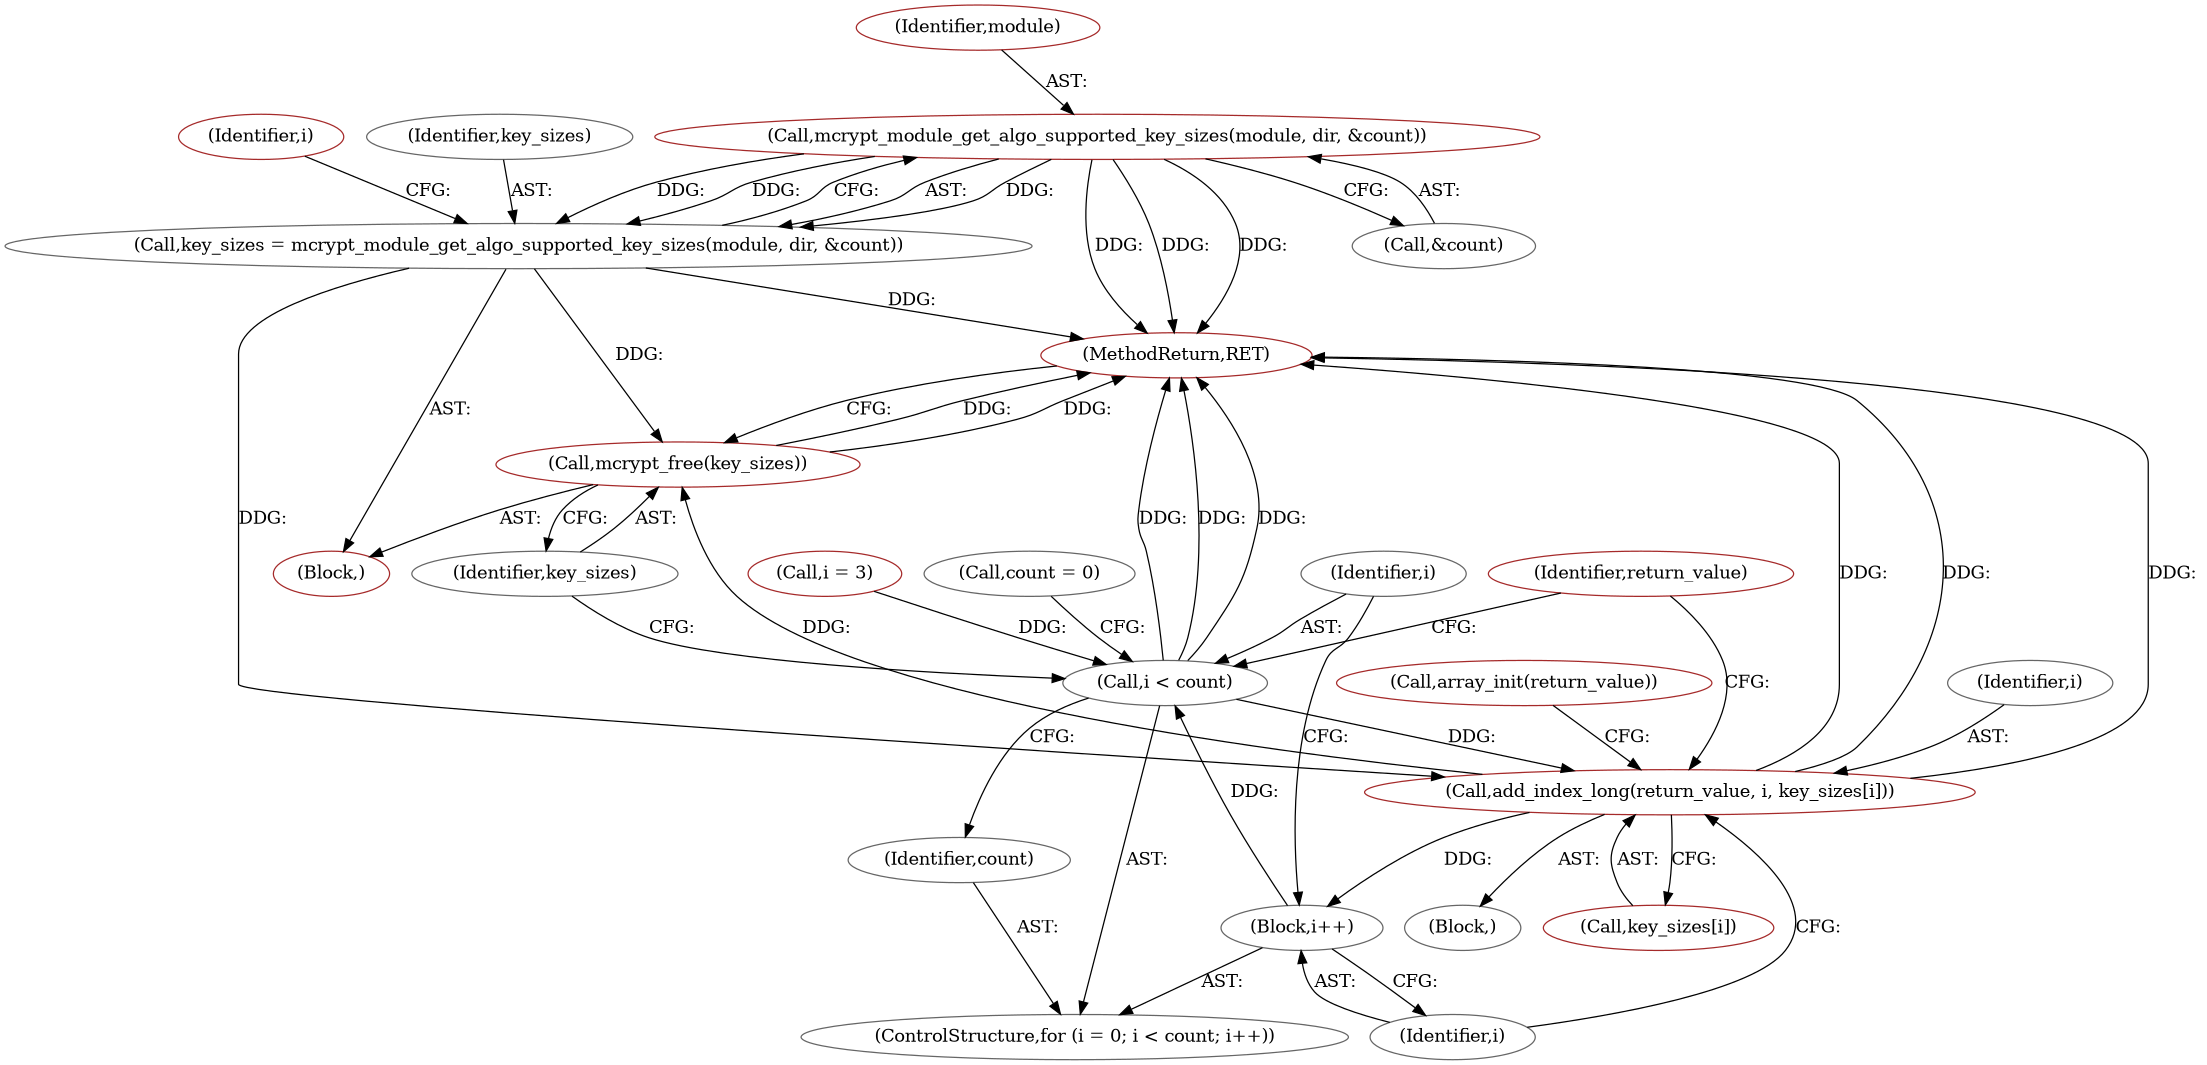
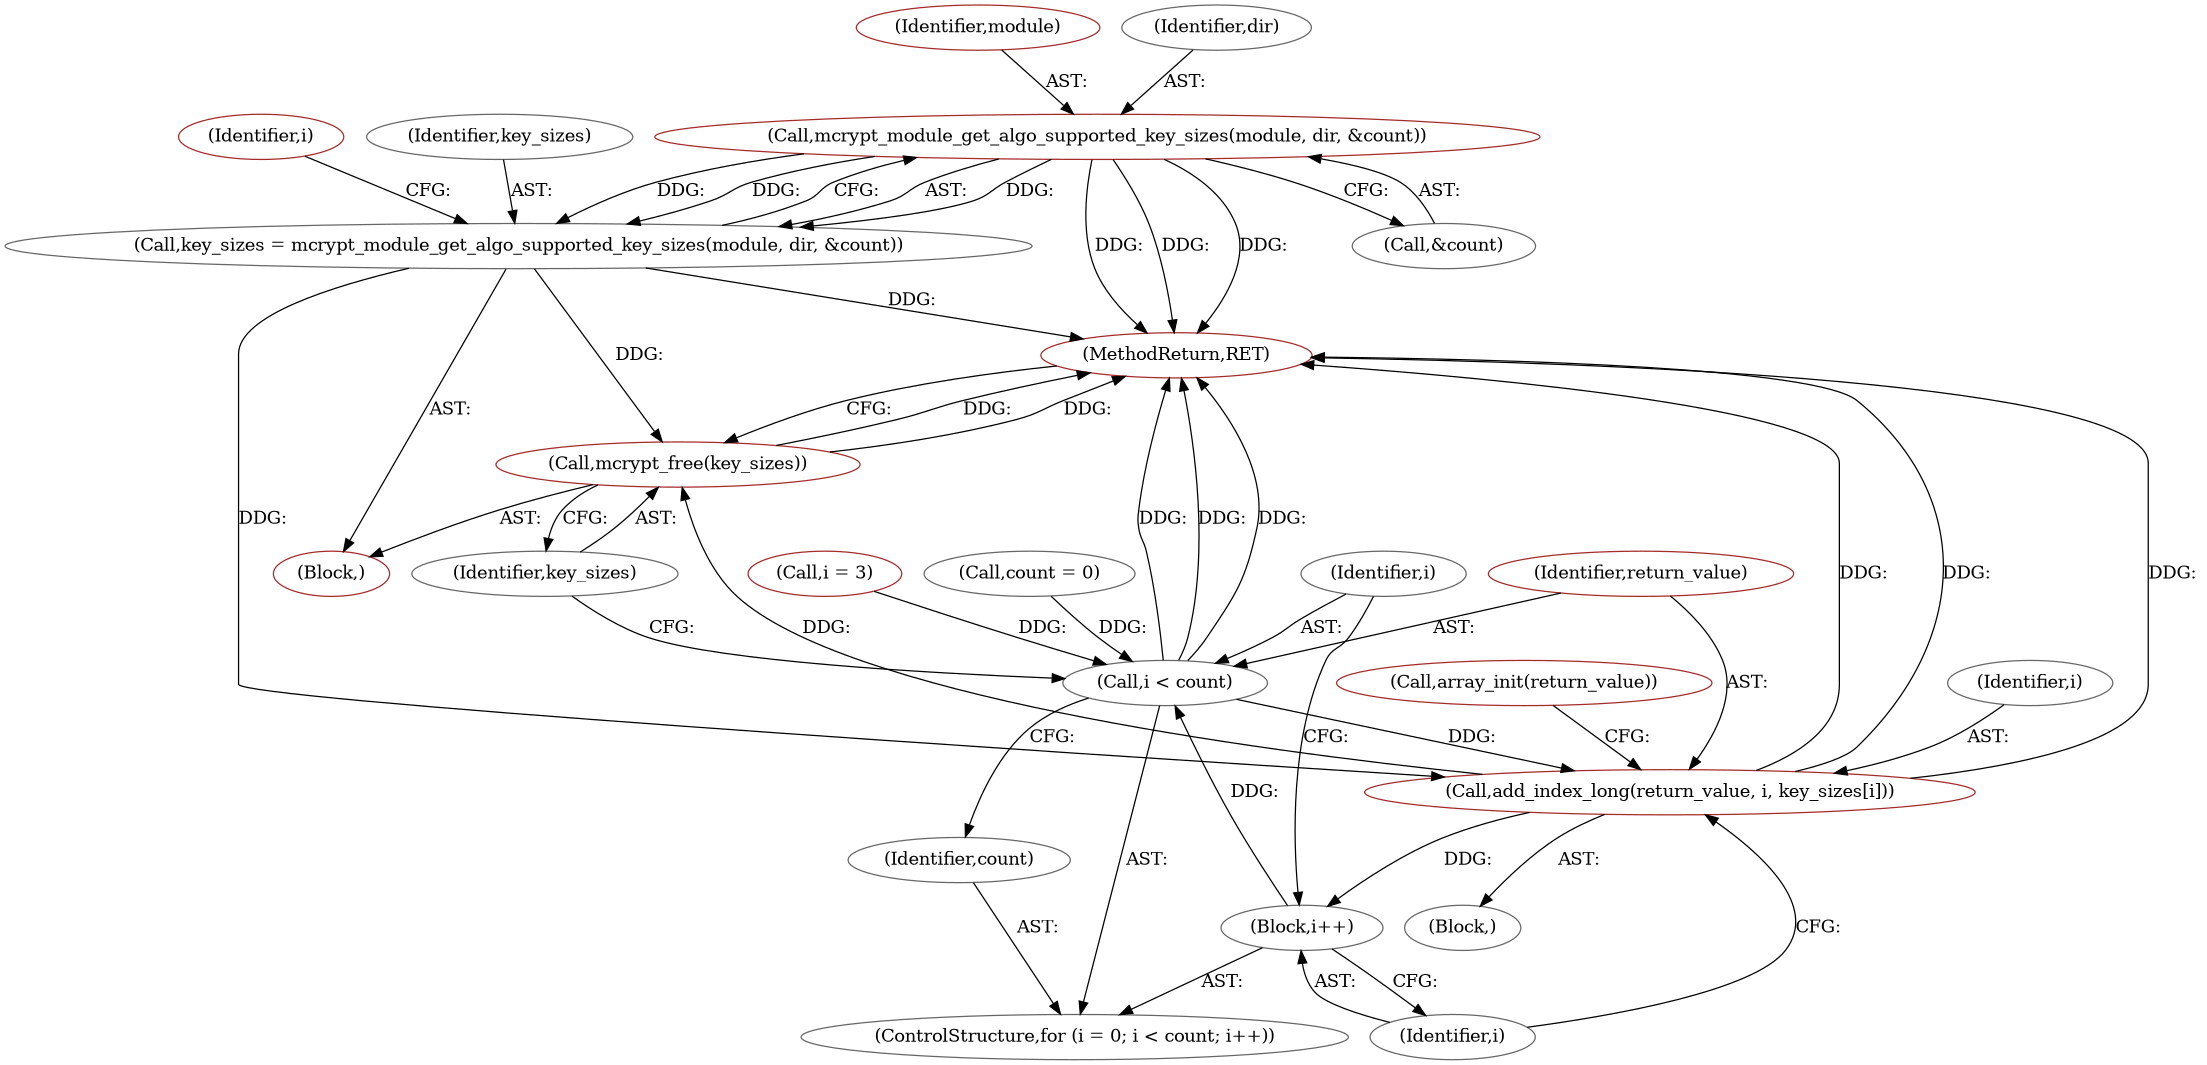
  digraph {
    node [color=gray40]
    n1 [color=brown label="(Call,mcrypt_module_get_algo_supported_key_sizes(module, dir, &count))"]
    n2 [label="(Call,key_sizes = mcrypt_module_get_algo_supported_key_sizes(module, dir, &count))"]
    n3 [label="(Call,&count)"]
    n4 [color=brown label="(MethodReturn,RET)"]
    n5 [color=brown label="(Call,add_index_long(return_value, i, key_sizes[i]))"]
    n6 [color=brown label="(Call,mcrypt_free(key_sizes))"]
    n7 [color=brown label="(Block,)"]
    n8 [label="(Block,i++)"]
-   n9 [color=brown label="(Call,key_sizes[i])"]
    n10 [label="(Block,)"]
    n11 [label="(Identifier,key_sizes)"]
    n12 [label="(Call,i < count)"]
    n13 [label="(Identifier,i)"]
    n14 [label="(ControlStructure,for (i = 0; i < count; i++))"]
    n15 [label="(Identifier,count)"]
    n16 [color=brown label="(Identifier,i)"]
    n17 [color=brown label="(Identifier,module)"]
    n18 [label="(Identifier,key_sizes)"]
    n19 [color=brown label="(Call,array_init(return_value))"]
    n20 [label="(Identifier,i)"]
    n21 [color=brown label="(Identifier,return_value)"]
    n22 [color=brown label="(Call,i = 3)"]
    n23 [label="(Call,count = 0)"]
    n24 [label="(Identifier,i)"]
+   n25 [label="(Identifier,dir)"]
    n1 -> n2 [label="AST: "]
    n1 -> n2 [label="DDG: "]
    n1 -> n2 [label="DDG: "]
    n1 -> n2 [label="DDG: "]
    n1 -> n3 [label="CFG: "]
    n1 -> n4 [label="DDG: "]
    n1 -> n4 [label="DDG: "]
    n1 -> n4 [label="DDG: "]
    n2 -> n1 [label="CFG: "]
    n2 -> n4 [label="DDG: "]
    n2 -> n5 [label="DDG: "]
    n2 -> n6 [label="DDG: "]
    n2 -> n7 [label="AST: "]
    n3 -> n1 [label="AST: "]
    n4 -> n6 [label="CFG: "]
    n5 -> n4 [label="DDG: "]
    n5 -> n4 [label="DDG: "]
    n5 -> n4 [label="DDG: "]
    n5 -> n6 [label="DDG: "]
    n5 -> n8 [label="DDG: "]
-   n5 -> n9 [label="CFG: "]
    n5 -> n10 [label="AST: "]
    n6 -> n4 [label="DDG: "]
    n6 -> n4 [label="DDG: "]
    n6 -> n7 [label="AST: "]
    n6 -> n11 [label="CFG: "]
    n8 -> n12 [label="DDG: "]
    n8 -> n13 [label="CFG: "]
    n8 -> n14 [label="AST: "]
-   n9 -> n5 [label="AST: "]
    n11 -> n6 [label="AST: "]
    n11 -> n12 [label="CFG: "]
    n12 -> n4 [label="DDG: "]
    n12 -> n4 [label="DDG: "]
    n12 -> n4 [label="DDG: "]
    n12 -> n5 [label="DDG: "]
    n12 -> n14 [label="AST: "]
    n12 -> n15 [label="CFG: "]
    n13 -> n5 [label="CFG: "]
    n13 -> n8 [label="AST: "]
    n15 -> n14 [label="AST: "]
    n16 -> n2 [label="CFG: "]
    n17 -> n1 [label="AST: "]
    n18 -> n2 [label="AST: "]
    n19 -> n5 [label="CFG: "]
    n20 -> n8 [label="CFG: "]
    n20 -> n12 [label="AST: "]
-   n21 -> n5 [label="CFG: "]
-   n21 -> n12 [label="CFG: "]
+   n21 -> n5 [label="AST: "]
+   n21 -> n12 [label="AST: "]
    n22 -> n12 [label="DDG: "]
-   n23 -> n12 [label="CFG: "]
+   n23 -> n12 [label="DDG: "]
    n24 -> n5 [label="AST: "]
+   n25 -> n1 [label="AST: "]
  }
